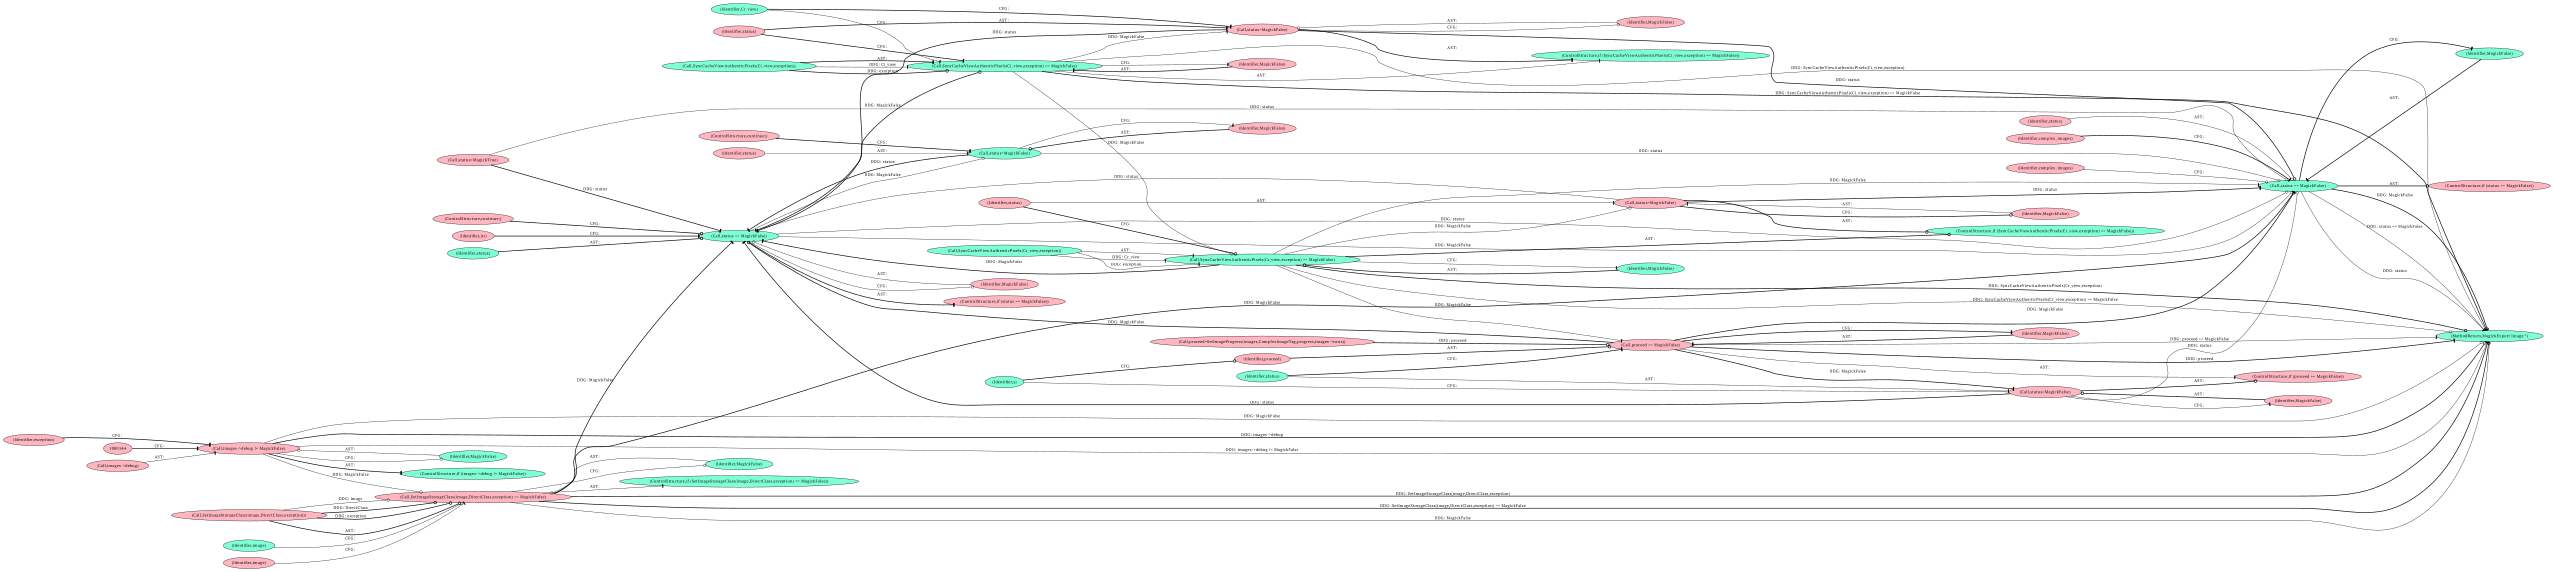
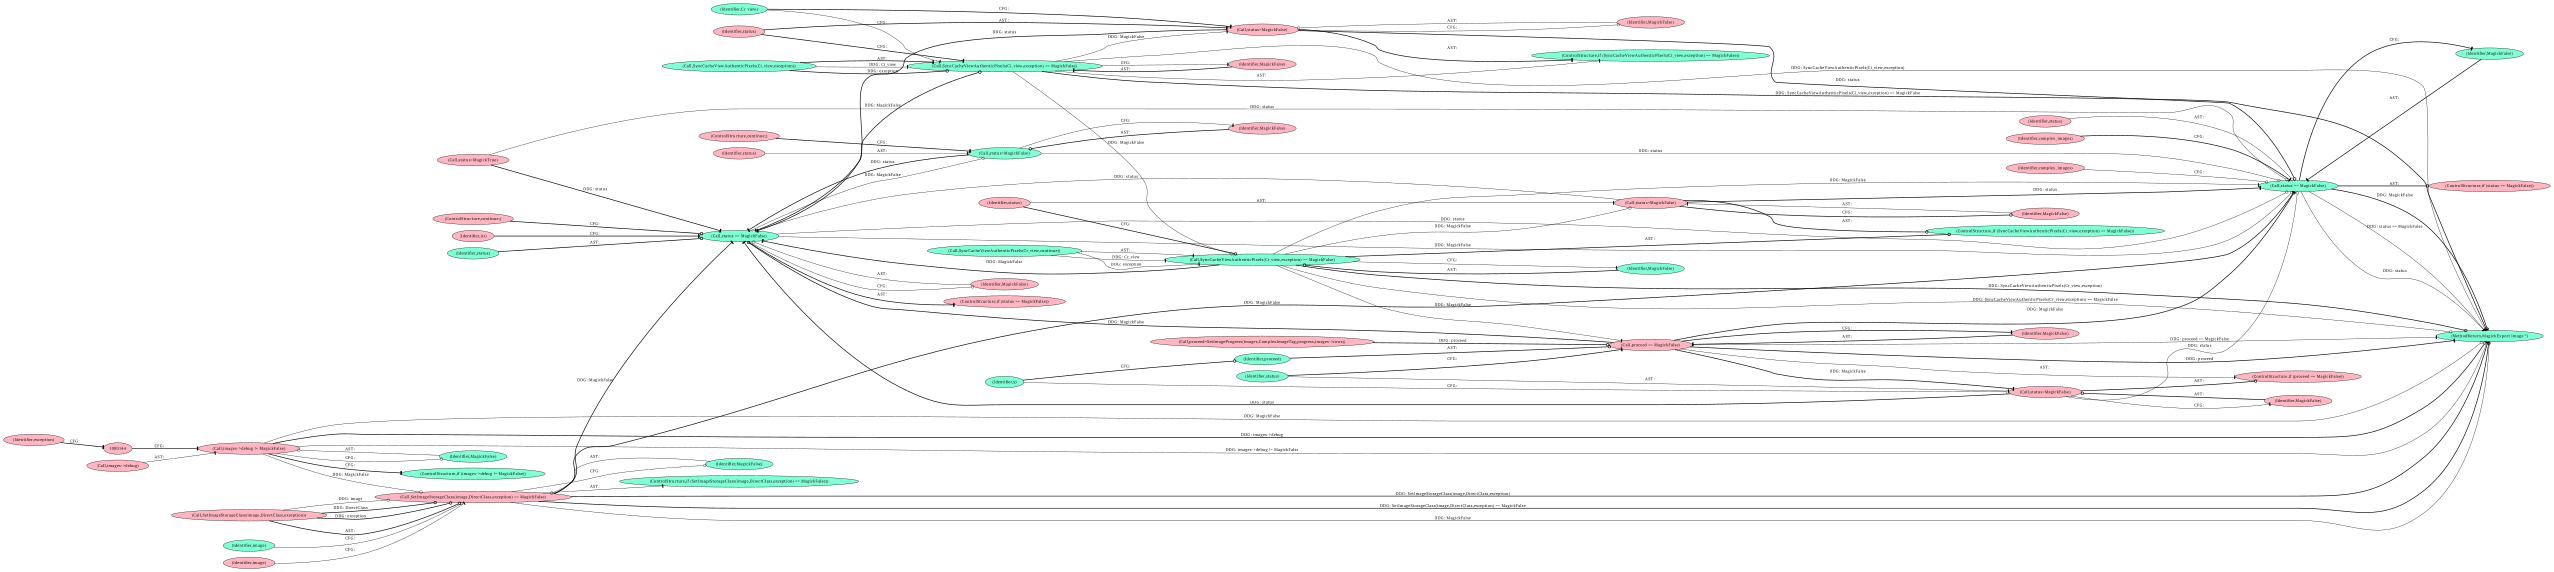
  digraph {
    fontname="PT Serif"
    rankdir=LR
    node [fillcolor=lightpink fontname="PT Serif" style=filled]
    edge [arrowhead=tee fontname="PT Serif" style=bold]
    n1 [label="(Call,images->debug != MagickFalse)"]
    n2 [label="(Call,SetImageStorageClass(image,DirectClass,exception) == MagickFalse)"]
    n3 [fillcolor=aquamarine label="(MethodReturn,MagickExport Image *)"]
    n4 [fillcolor=aquamarine label="(Identifier,MagickFalse)"]
    n5 [fillcolor=aquamarine label="(ControlStructure,if (images->debug != MagickFalse))"]
    n6 [fillcolor=aquamarine label="(Call,status == MagickFalse)"]
    n7 [fillcolor=aquamarine label="(Call,status == MagickFalse)"]
    n8 [fillcolor=aquamarine label="(Identifier,MagickFalse)"]
    n9 [fillcolor=aquamarine label="(ControlStructure,if (SetImageStorageClass(image,DirectClass,exception) == MagickFalse))"]
    n10 [fillcolor=aquamarine label="(Call,status=MagickFalse)"]
    n11 [fillcolor=aquamarine label="(Call,SyncCacheViewAuthenticPixels(Ci_view,exception) == MagickFalse)"]
    n12 [label="(Identifier,MagickFalse)"]
    n13 [label="(ControlStructure,if (status == MagickFalse))"]
    n14 [fillcolor=aquamarine label="(Identifier,MagickFalse)"]
    n15 [label="(ControlStructure,if (status == MagickFalse))"]
    n16 [label="(Identifier,MagickFalse)"]
    n17 [label="(Call,status=MagickFalse)"]
    n18 [fillcolor=aquamarine label="(Call,SyncCacheViewAuthenticPixels(Cr_view,exception) == MagickFalse)"]
    n19 [label="(Identifier,MagickFalse)"]
    n20 [fillcolor=aquamarine label="(ControlStructure,if (SyncCacheViewAuthenticPixels(Ci_view,exception) == MagickFalse))"]
    n21 [label="(Identifier,MagickFalse)"]
    n22 [label="(Call,status=MagickFalse)"]
    n23 [label="(Call,proceed == MagickFalse)"]
    n24 [fillcolor=aquamarine label="(ControlStructure,if (SyncCacheViewAuthenticPixels(Cr_view,exception) == MagickFalse))"]
    n25 [fillcolor=aquamarine label="(Identifier,MagickFalse)"]
    n26 [label="(Identifier,MagickFalse)"]
    n27 [label="(Call,status=MagickFalse)"]
    n28 [label="(ControlStructure,if (proceed == MagickFalse))"]
    n29 [label="(Identifier,MagickFalse)"]
    n30 [label="(Identifier,MagickFalse)"]
    n31 [label="(Identifier,exception)"]
    n32 [label="(Identifier,status)"]
    n33 [label="(ControlStructure,continue;)"]
-   n34 [label="(Identifier,proceed)"]
+   n34 [fillcolor=aquamarine label="(Identifier,proceed)"]
    n35 [label="(Call,images->debug)"]
    n36 [label="(Call,status=MagickTrue)"]
    n37 [label="(Identifier,status)"]
    n38 [fillcolor=aquamarine label="(Identifier,y)"]
    n39 [fillcolor=aquamarine label="(Identifier,image)"]
    n40 [fillcolor=aquamarine label="(Identifier,status)"]
    n41 [label="(Identifier,complex_images)"]
    n42 [fillcolor=aquamarine label="(Identifier,Cr_view)"]
    n43 [label="(Identifier,status)"]
-   n44 [fillcolor=aquamarine label="(Call,SyncCacheViewAuthenticPixels(Cr_view,exception))"]
+   n44 [fillcolor=aquamarine label="(Call,SyncCacheViewAuthenticPixels(Cr_view,continue))"]
    n45 [label="(Identifier,image)"]
    n46 [label="(ControlStructure,continue;)"]
    n47 [fillcolor=aquamarine label="(Call,SyncCacheViewAuthenticPixels(Ci_view,exception))"]
    n48 [label="(Identifier,complex_images)"]
    n49 [label="(Call,proceed=SetImageProgress(images,ComplexImageTag,progress,images->rows))"]
    n50 [label="(Call,SetImageStorageClass(image,DirectClass,exception))"]
    n51 [label="(Identifier,Ar)"]
    n52 [label="(Identifier,status)"]
    n53 [fillcolor=aquamarine label="(Identifier,status)"]
    1000144
    n1 -> n2 [arrowhead=odot label="DDG: MagickFalse" style=solid]
    n1 -> n3 [arrowhead=odot label="DDG: MagickFalse" style=solid]
    n1 -> n3 [arrowhead=odot label="DDG: images->debug"]
    n1 -> n3 [label="DDG: images->debug != MagickFalse" style=solid]
    n1 -> n4 [arrowhead=odot label="CFG: " style=solid]
-   n1 -> n5 [label="AST: "]
+   n1 -> n5 [label="CFG: "]
    n2 -> n3 [label="DDG: SetImageStorageClass(image,DirectClass,exception)"]
    n2 -> n3 [arrowhead=odot label="DDG: SetImageStorageClass(image,DirectClass,exception) == MagickFalse"]
    n2 -> n3 [arrowhead=odot label="DDG: MagickFalse" style=solid]
    n2 -> n6 [label="DDG: MagickFalse"]
    n2 -> n7 [label="DDG: MagickFalse"]
    n2 -> n8 [arrowhead=odot label="CFG: " style=solid]
    n2 -> n9 [label="AST: " style=solid]
    n4 -> n1 [arrowhead=odot label="AST: " style=solid]
    n6 -> n7 [arrowhead=odot label="DDG: status" style=solid]
    n6 -> n7 [arrowhead=odot label="DDG: MagickFalse" style=solid]
    n6 -> n10 [arrowhead=odot label="DDG: MagickFalse" style=solid]
    n6 -> n11 [arrowhead=odot label="DDG: MagickFalse"]
    n6 -> n12 [arrowhead=odot label="CFG: " style=solid]
    n6 -> n13 [label="AST: "]
    n7 -> n3 [label="DDG: status == MagickFalse" style=solid]
    n7 -> n3 [label="DDG: status" style=solid]
    n7 -> n3 [arrowhead=odot label="DDG: MagickFalse"]
    n7 -> n14 [label="CFG: "]
    n7 -> n15 [arrowhead=odot label="AST: "]
    n8 -> n2 [arrowhead=odot label="AST: " style=solid]
    n10 -> n6 [label="DDG: status"]
    n10 -> n7 [arrowhead=odot label="DDG: status" style=solid]
    n10 -> n16 [label="CFG: " style=solid]
    n11 -> n3 [label="DDG: SyncCacheViewAuthenticPixels(Ci_view,exception)" style=solid]
    n11 -> n3 [label="DDG: SyncCacheViewAuthenticPixels(Ci_view,exception) == MagickFalse"]
    n11 -> n17 [label="DDG: MagickFalse" style=solid]
    n11 -> n18 [arrowhead=odot label="DDG: MagickFalse" style=solid]
    n11 -> n19 [label="CFG: " style=solid]
    n11 -> n20 [label="AST: " style=solid]
    n12 -> n6 [arrowhead=odot label="AST: " style=solid]
    n14 -> n7 [label="AST: "]
    n16 -> n10 [arrowhead=odot label="AST: "]
    n17 -> n6 [label="DDG: status"]
    n17 -> n7 [arrowhead=odot label="DDG: status"]
    n17 -> n20 [label="AST: "]
    n17 -> n21 [arrowhead=odot label="CFG: " style=solid]
    n18 -> n3 [arrowhead=odot label="DDG: SyncCacheViewAuthenticPixels(Cr_view,exception) == MagickFalse" style=solid]
    n18 -> n3 [arrowhead=odot label="DDG: SyncCacheViewAuthenticPixels(Cr_view,exception)"]
    n18 -> n6 [label="DDG: MagickFalse"]
    n18 -> n7 [label="DDG: MagickFalse" style=solid]
    n18 -> n22 [arrowhead=odot label="DDG: MagickFalse" style=solid]
    n18 -> n23 [label="DDG: MagickFalse" style=solid]
    n18 -> n24 [arrowhead=odot label="AST: "]
    n18 -> n25 [label="CFG: " style=solid]
    n19 -> n11 [label="AST: "]
    n21 -> n17 [arrowhead=odot label="AST: " style=solid]
    n22 -> n6 [label="DDG: status" style=solid]
    n22 -> n7 [label="DDG: status"]
    n22 -> n24 [arrowhead=odot label="AST: "]
    n22 -> n26 [arrowhead=odot label="CFG: "]
    n23 -> n3 [label="DDG: proceed == MagickFalse" style=solid]
    n23 -> n3 [label="DDG: proceed"]
    n23 -> n6 [arrowhead=odot label="DDG: MagickFalse"]
    n23 -> n7 [arrowhead=odot label="DDG: MagickFalse"]
    n23 -> n27 [label="DDG: MagickFalse"]
    n23 -> n28 [label="AST: " style=solid]
    n23 -> n29 [label="CFG: "]
    n25 -> n18 [arrowhead=odot label="AST: "]
    n26 -> n22 [label="AST: " style=solid]
    n27 -> n6 [label="DDG: status"]
    n27 -> n7 [arrowhead=odot label="DDG: status" style=solid]
    n27 -> n28 [arrowhead=odot label="AST: "]
    n27 -> n30 [label="CFG: " style=solid]
    n29 -> n23 [label="AST: "]
    n30 -> n27 [arrowhead=odot label="AST: "]
-   n31 -> n1 [label="CFG: "]
+   n31 -> 1000144 [label="CFG: "]
    n32 -> n7 [arrowhead=odot label="AST: " style=solid]
    n33 -> n10 [label="CFG: "]
    n34 -> n23 [arrowhead=odot label="AST: "]
    n35 -> n1 [label="AST: " style=solid]
    n36 -> n6 [label="DDG: status"]
    n36 -> n7 [arrowhead=odot label="DDG: status" style=solid]
    n37 -> n11 [label="CFG: "]
    n37 -> n17 [label="AST: "]
    n38 -> n27 [arrowhead=odot label="CFG: " style=solid]
    n38 -> n34 [arrowhead=odot label="CFG: "]
    n39 -> n2 [arrowhead=odot label="CFG: " style=solid]
    n40 -> n23 [label="CFG: "]
    n40 -> n27 [label="AST: " style=solid]
    n41 -> n7 [label="CFG: "]
    n42 -> n11 [label="CFG: " style=solid]
    n42 -> n17 [label="CFG: "]
    n43 -> n18 [arrowhead=odot label="CFG: "]
    n43 -> n22 [label="AST: " style=solid]
    n44 -> n18 [label="AST: " style=solid]
    n44 -> n18 [label="DDG: Cr_view" style=solid]
    n44 -> n18 [label="DDG: exception" style=solid]
    n45 -> n2 [label="CFG: " style=solid]
    n46 -> n6 [arrowhead=odot label="CFG: "]
    n47 -> n11 [label="AST: "]
    n47 -> n11 [label="DDG: Ci_view" style=solid]
    n47 -> n11 [arrowhead=odot label="DDG: exception"]
    n48 -> n7 [arrowhead=odot label="CFG: " style=solid]
    n49 -> n23 [arrowhead=odot label="DDG: proceed"]
    n50 -> n2 [arrowhead=odot label="AST: "]
    n50 -> n2 [arrowhead=odot label="DDG: image" style=solid]
    n50 -> n2 [arrowhead=odot label="DDG: DirectClass"]
    n50 -> n2 [arrowhead=odot label="DDG: exception"]
    n51 -> n6 [label="CFG: "]
    n52 -> n10 [label="AST: " style=solid]
    n53 -> n6 [arrowhead=odot label="AST: "]
    1000144 -> n1 [label="CFG: "]
  }
